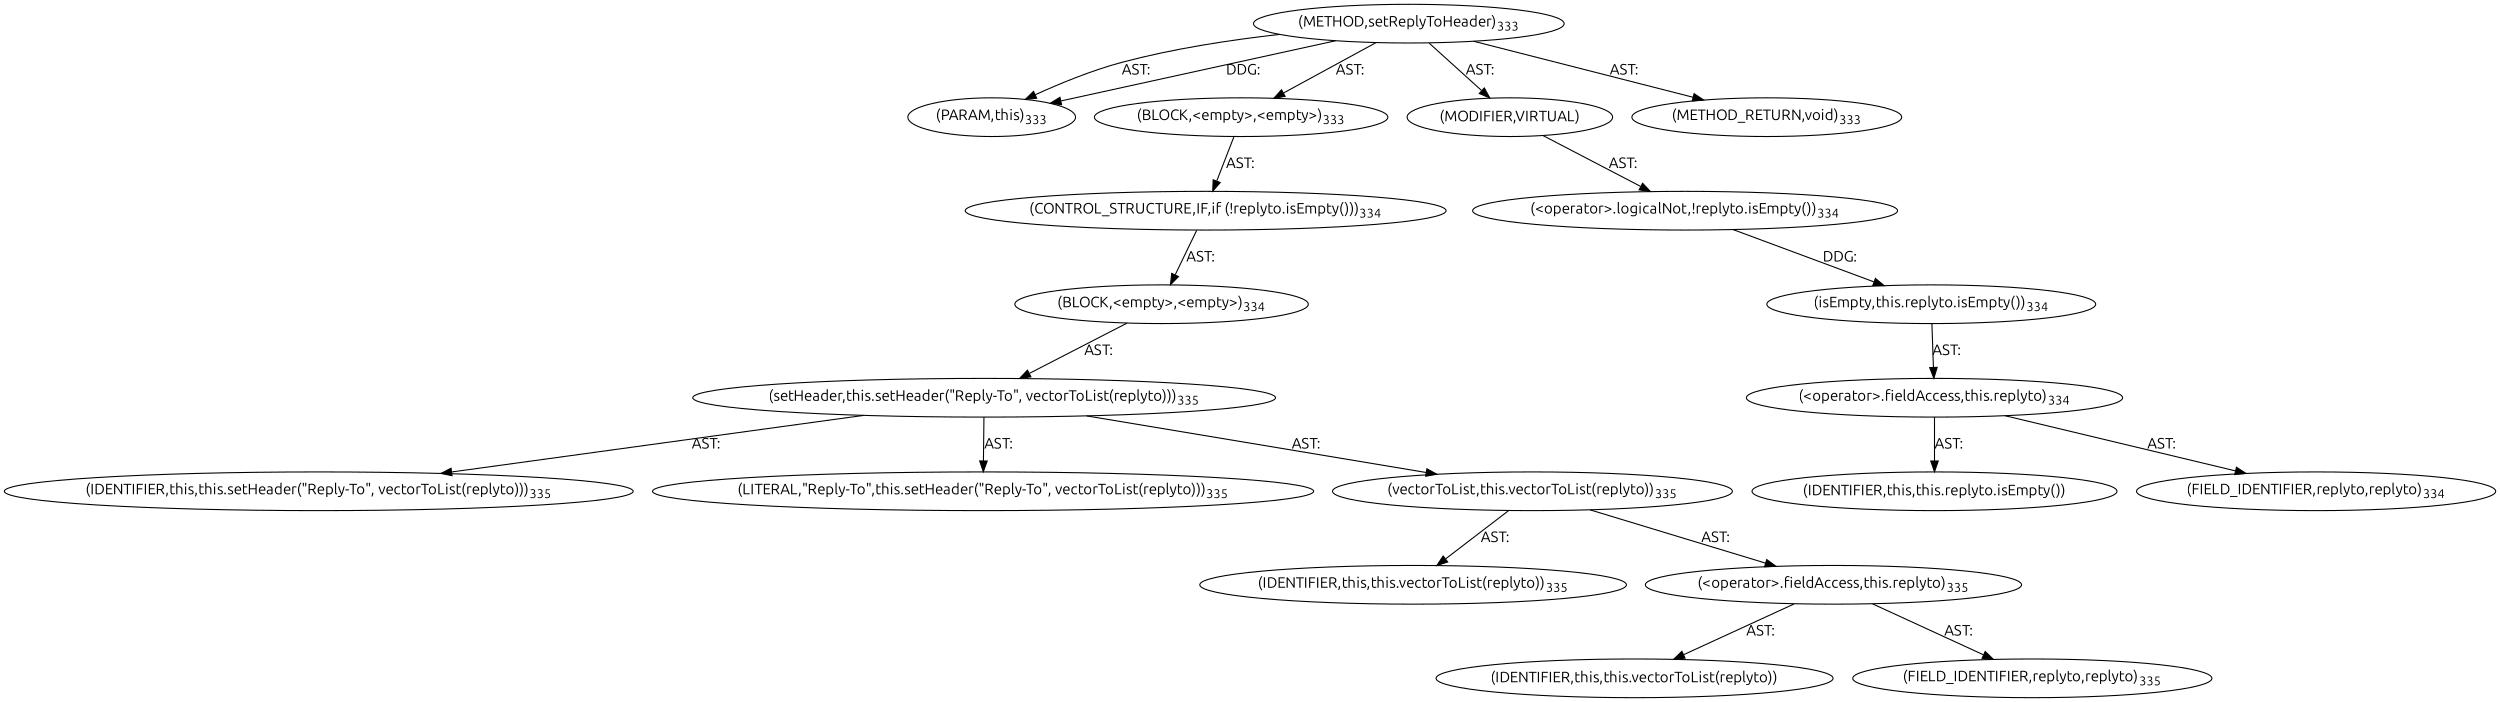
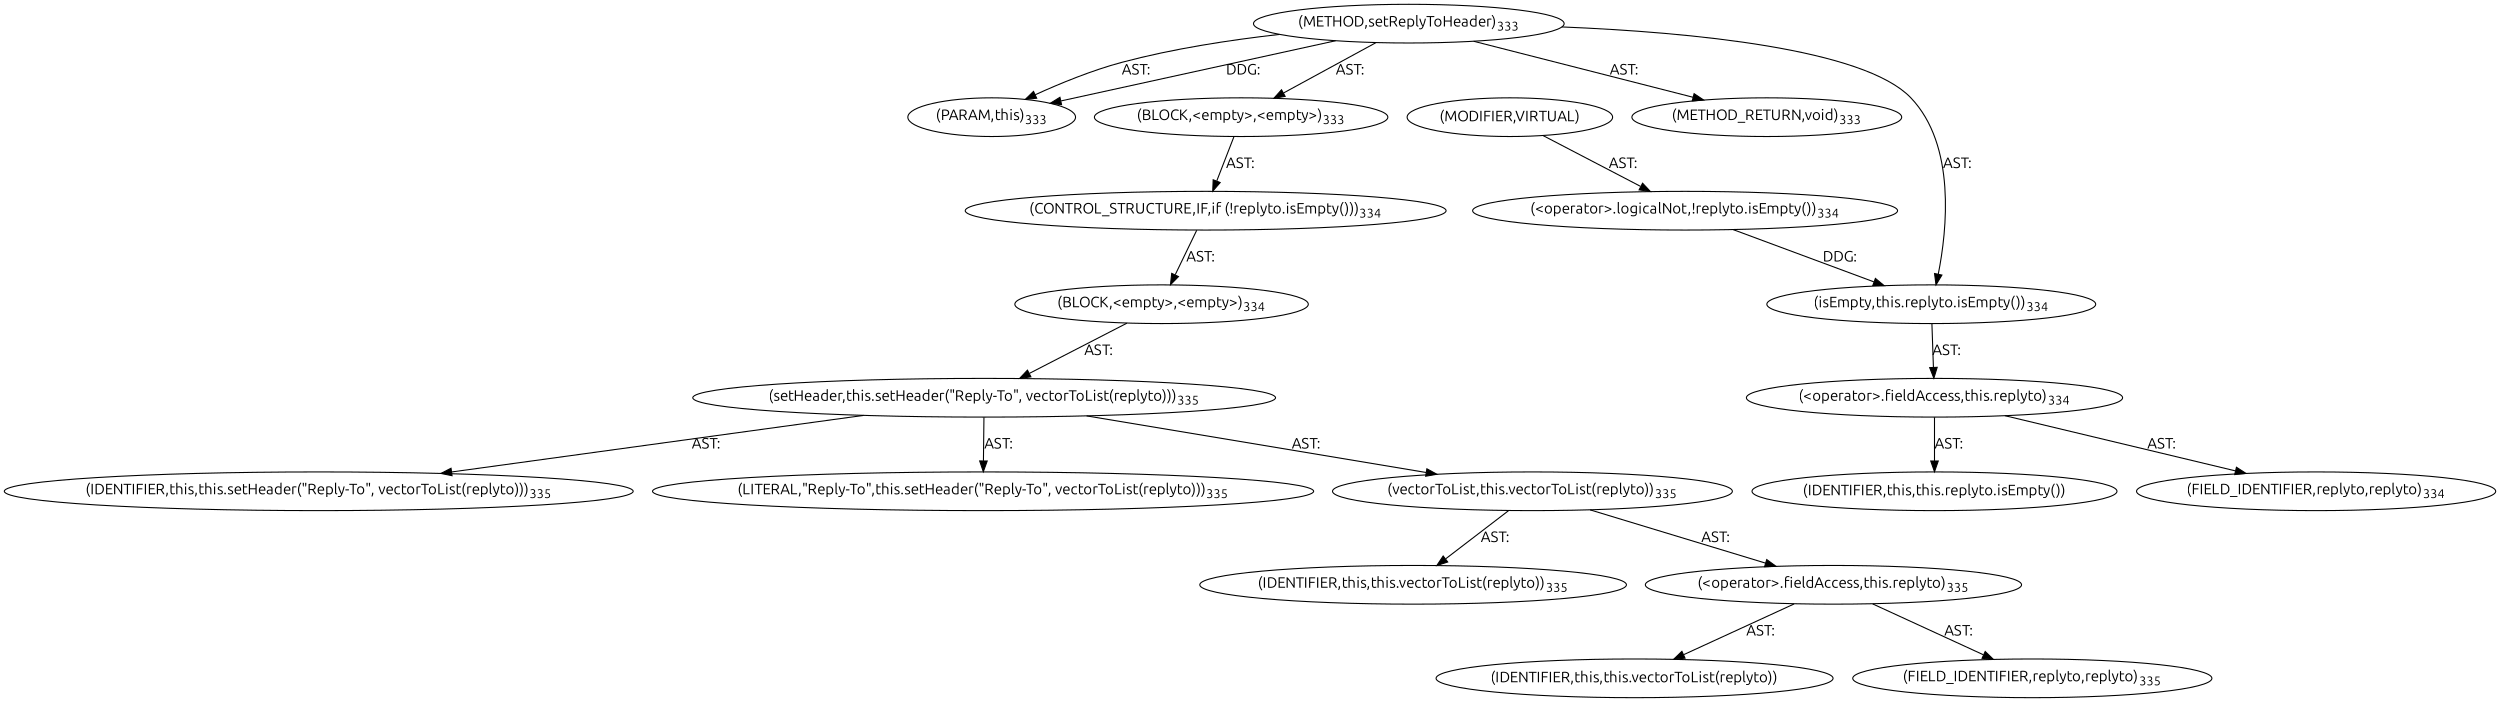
  digraph {
    fontname=Ubuntu
    node [fontname=Ubuntu]
    edge [fontname=Ubuntu]
    n1 [label=<(METHOD,setReplyToHeader)<SUB>333</SUB>>]
    n2 [label=<(PARAM,this)<SUB>333</SUB>>]
    n3 [label=<(BLOCK,&lt;empty&gt;,&lt;empty&gt;)<SUB>333</SUB>>]
    n4 [label=<(MODIFIER,VIRTUAL)>]
    n5 [label=<(METHOD_RETURN,void)<SUB>333</SUB>>]
    n6 [label=<(CONTROL_STRUCTURE,IF,if (!replyto.isEmpty()))<SUB>334</SUB>>]
    n7 [label=<(&lt;operator&gt;.logicalNot,!replyto.isEmpty())<SUB>334</SUB>>]
    n8 [label=<(BLOCK,&lt;empty&gt;,&lt;empty&gt;)<SUB>334</SUB>>]
    n9 [label=<(isEmpty,this.replyto.isEmpty())<SUB>334</SUB>>]
    n10 [label=<(setHeader,this.setHeader(&quot;Reply-To&quot;, vectorToList(replyto)))<SUB>335</SUB>>]
    n11 [label=<(&lt;operator&gt;.fieldAccess,this.replyto)<SUB>334</SUB>>]
    n12 [label=<(IDENTIFIER,this,this.replyto.isEmpty())>]
    n13 [label=<(FIELD_IDENTIFIER,replyto,replyto)<SUB>334</SUB>>]
    n14 [label=<(IDENTIFIER,this,this.setHeader(&quot;Reply-To&quot;, vectorToList(replyto)))<SUB>335</SUB>>]
    n15 [label=<(LITERAL,&quot;Reply-To&quot;,this.setHeader(&quot;Reply-To&quot;, vectorToList(replyto)))<SUB>335</SUB>>]
    n16 [label=<(vectorToList,this.vectorToList(replyto))<SUB>335</SUB>>]
    n17 [label=<(IDENTIFIER,this,this.vectorToList(replyto))<SUB>335</SUB>>]
    n18 [label=<(&lt;operator&gt;.fieldAccess,this.replyto)<SUB>335</SUB>>]
    n19 [label=<(IDENTIFIER,this,this.vectorToList(replyto))>]
    n20 [label=<(FIELD_IDENTIFIER,replyto,replyto)<SUB>335</SUB>>]
    n1 -> n2 [label="AST: "]
    n1 -> n2 [label="DDG: "]
    n1 -> n3 [label="AST: "]
-   n1 -> n4 [label="AST: "]
+   n1 -> n9 [label="AST: "]
    n1 -> n5 [label="AST: "]
    n3 -> n6 [label="AST: "]
    n4 -> n7 [label="AST: "]
    n6 -> n8 [label="AST: "]
    n7 -> n9 [label="DDG: "]
    n8 -> n10 [label="AST: "]
    n9 -> n11 [label="AST: "]
    n10 -> n14 [label="AST: "]
    n10 -> n15 [label="AST: "]
    n10 -> n16 [label="AST: "]
    n11 -> n12 [label="AST: "]
    n11 -> n13 [label="AST: "]
    n16 -> n17 [label="AST: "]
    n16 -> n18 [label="AST: "]
    n18 -> n19 [label="AST: "]
    n18 -> n20 [label="AST: "]
  }
